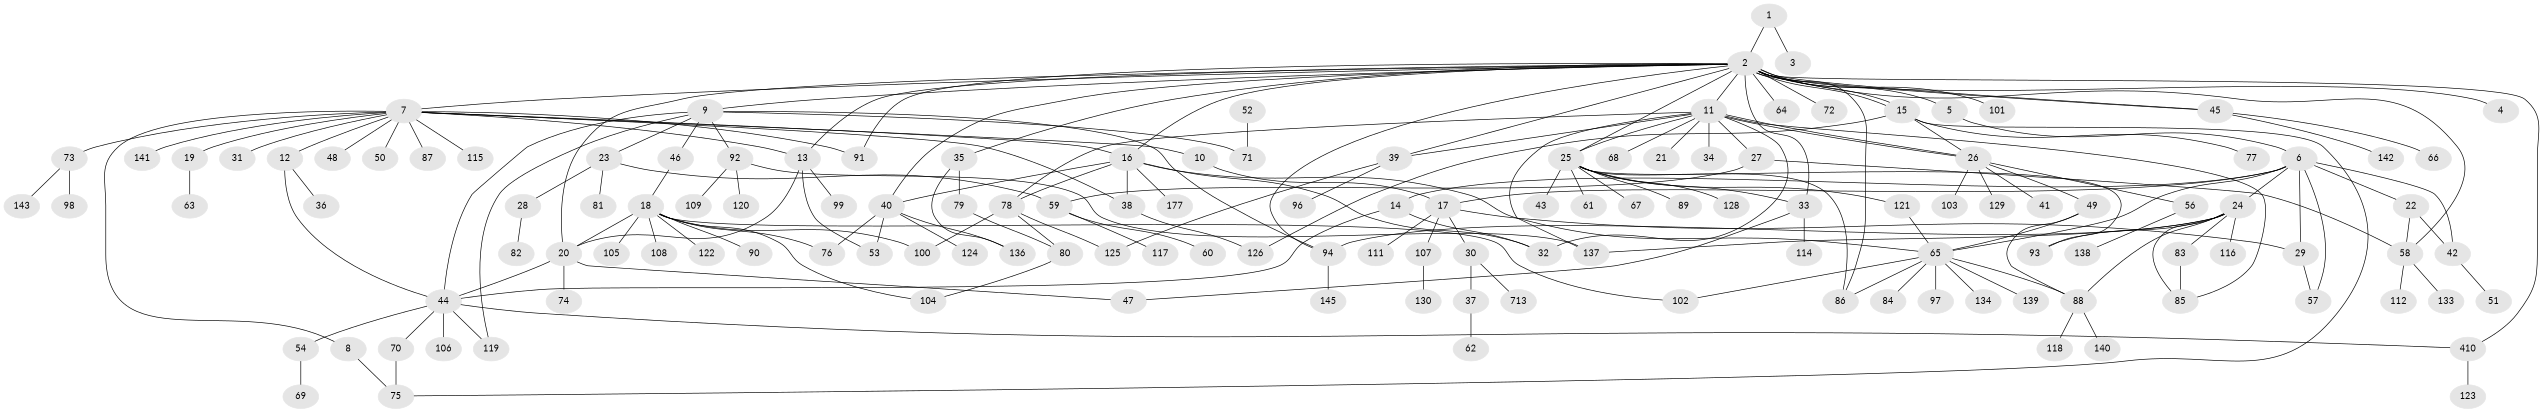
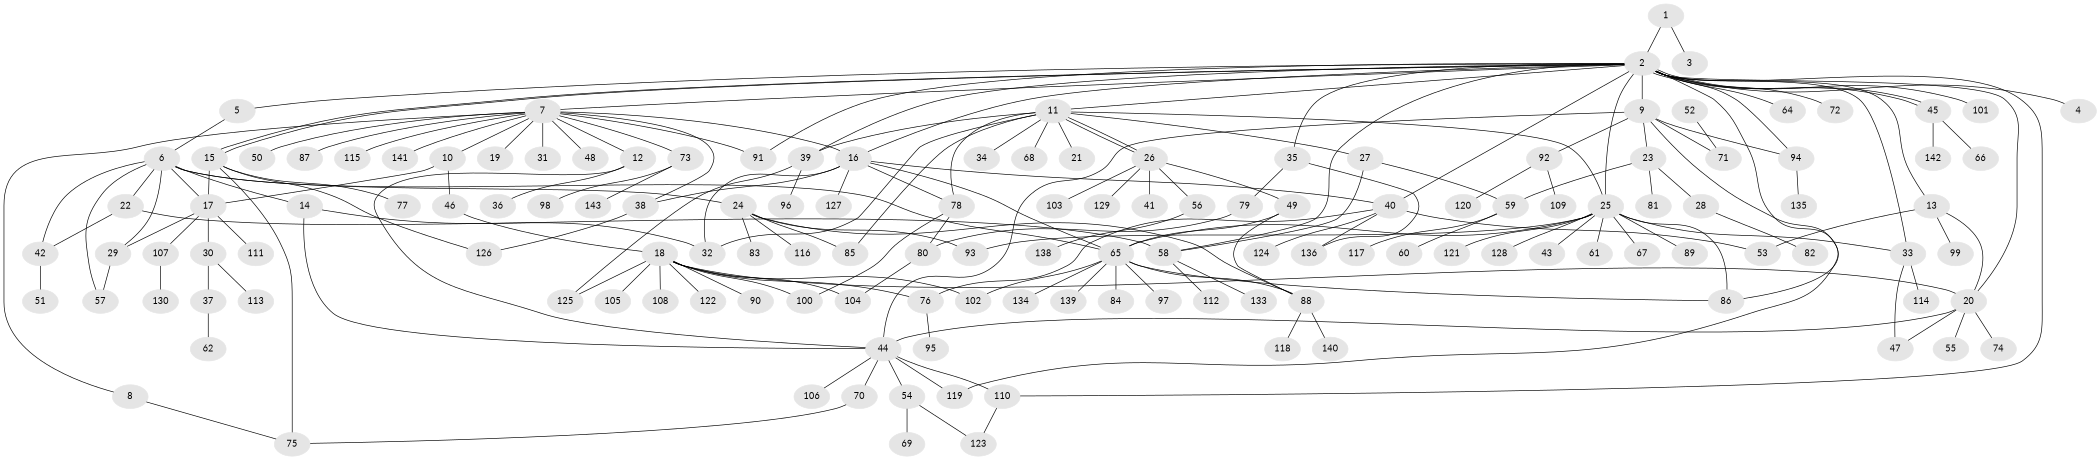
  graph {
    fontname=Lato
    node [color=gray90 fontname=Lato style=filled]
    edge [fontname=Lato]
    1
    2
    3
    4
    5
    7
    9
    11
    13
    15
    16
    20
    25
    33
    35
    39
    40
    45
    58
    64
    72
    86
    91
    94
    101
-   110 [label=410]
+   110
    6
    8
    10
    12
    19
    31
    38
    48
    50
    73
    87
    115
    141
    23
    44
    46
    71
    92
    119
    21
    26
    27
    32
    34
    68
    78
    85
-   137
    53
    99
    75
    77
    126
    65
-   127 [label=177]
+   127
    47
+   55
    74
    93
    43
    61
    67
    89
    121
    128
    114
    79
    136
    125
    96
    76
    124
    66
    142
    112
    133
-   135 [label=145]
+   135
    123
    14
    17
    22
    24
    29
    42
    57
    30
    107
    111
    83
    88
    116
    51
    102
    84
    97
    134
    139
    36
-   63
    98
    143
    18
    90
    100
    104
    105
    108
    122
    28
    59
    81
    54
    70
    106
    109
    120
    41
    49
    56
    103
    129
    80
    37
-   113 [label=713]
+   113
    130
+   95
    52
    82
    60
    117
    118
    140
    138
    62
    69
    1 -- 2
    1 -- 3
    2 -- 4
    2 -- 5
    2 -- 7
    2 -- 9
    2 -- 11
    2 -- 13
    2 -- 15
    2 -- 15
    2 -- 16
    2 -- 20
    2 -- 25
    2 -- 33
    2 -- 35
    2 -- 39
    2 -- 40
    2 -- 45
    2 -- 45
    2 -- 58
    2 -- 64
    2 -- 72
    2 -- 86
    2 -- 91
    2 -- 94
    2 -- 101
    2 -- 110
    5 -- 6
-   7 -- 13
    7 -- 16
    7 -- 91
    7 -- 8
    7 -- 10
    7 -- 12
    7 -- 19
    7 -- 31
    7 -- 38
    7 -- 48
    7 -- 50
    7 -- 73
    7 -- 87
    7 -- 115
    7 -- 141
    9 -- 94
    9 -- 23
    9 -- 44
-   9 -- 46
+   10 -- 46
    9 -- 71
    9 -- 92
    9 -- 119
    11 -- 25
    11 -- 39
    11 -- 21
    11 -- 26
    11 -- 26
    11 -- 27
    11 -- 32
    11 -- 34
    11 -- 68
    11 -- 78
    11 -- 85
-   11 -- 137
    13 -- 20
    13 -- 53
    13 -- 99
-   15 -- 26
+   15 -- 17
    15 -- 75
    15 -- 77
    15 -- 126
    16 -- 40
    16 -- 38
    16 -- 32
    16 -- 78
    16 -- 65
    16 -- 127
    20 -- 44
    20 -- 47
+   20 -- 55
    20 -- 74
    25 -- 33
    25 -- 86
-   121 -- 65
+   25 -- 65
    25 -- 93
    25 -- 43
    25 -- 61
    25 -- 67
    25 -- 89
    25 -- 121
    25 -- 128
    33 -- 47
    33 -- 114
    35 -- 79
    35 -- 136
    39 -- 125
    39 -- 96
    40 -- 53
    40 -- 136
    40 -- 76
    40 -- 124
    45 -- 66
    45 -- 142
    58 -- 112
    58 -- 133
    94 -- 135
    110 -- 123
    6 -- 65
    6 -- 14
    6 -- 17
    6 -- 22
    6 -- 24
    6 -- 29
    6 -- 42
    6 -- 57
    8 -- 75
    10 -- 17
    12 -- 44
    12 -- 36
-   19 -- 63
    38 -- 126
    73 -- 98
    73 -- 143
    23 -- 28
    23 -- 59
    23 -- 81
    44 -- 110
    44 -- 119
    44 -- 54
    44 -- 70
    44 -- 106
    46 -- 18
-   92 -- 137
    92 -- 109
    92 -- 120
    26 -- 41
    26 -- 49
    26 -- 56
    26 -- 103
    26 -- 129
    27 -- 58
    27 -- 59
    78 -- 100
    78 -- 80
    65 -- 86
    65 -- 88
    65 -- 102
    65 -- 84
    65 -- 97
    65 -- 134
    65 -- 139
    79 -- 80
+   76 -- 95
    14 -- 44
    14 -- 32
    17 -- 29
    17 -- 30
    17 -- 107
    17 -- 111
    22 -- 58
    22 -- 42
-   24 -- 94
    24 -- 85
-   24 -- 137
    24 -- 93
    24 -- 83
    24 -- 88
    24 -- 116
    29 -- 57
    42 -- 51
    30 -- 37
    30 -- 113
    107 -- 130
-   83 -- 85
    88 -- 118
    88 -- 140
    18 -- 20
-   78 -- 125
+   18 -- 125
    18 -- 76
    18 -- 102
    18 -- 90
    18 -- 100
    18 -- 104
    18 -- 105
    18 -- 108
    18 -- 122
    28 -- 82
    59 -- 60
    59 -- 117
+   54 -- 123
    54 -- 69
    70 -- 75
    49 -- 65
    49 -- 88
    56 -- 138
    80 -- 104
    37 -- 62
    52 -- 71
  }
